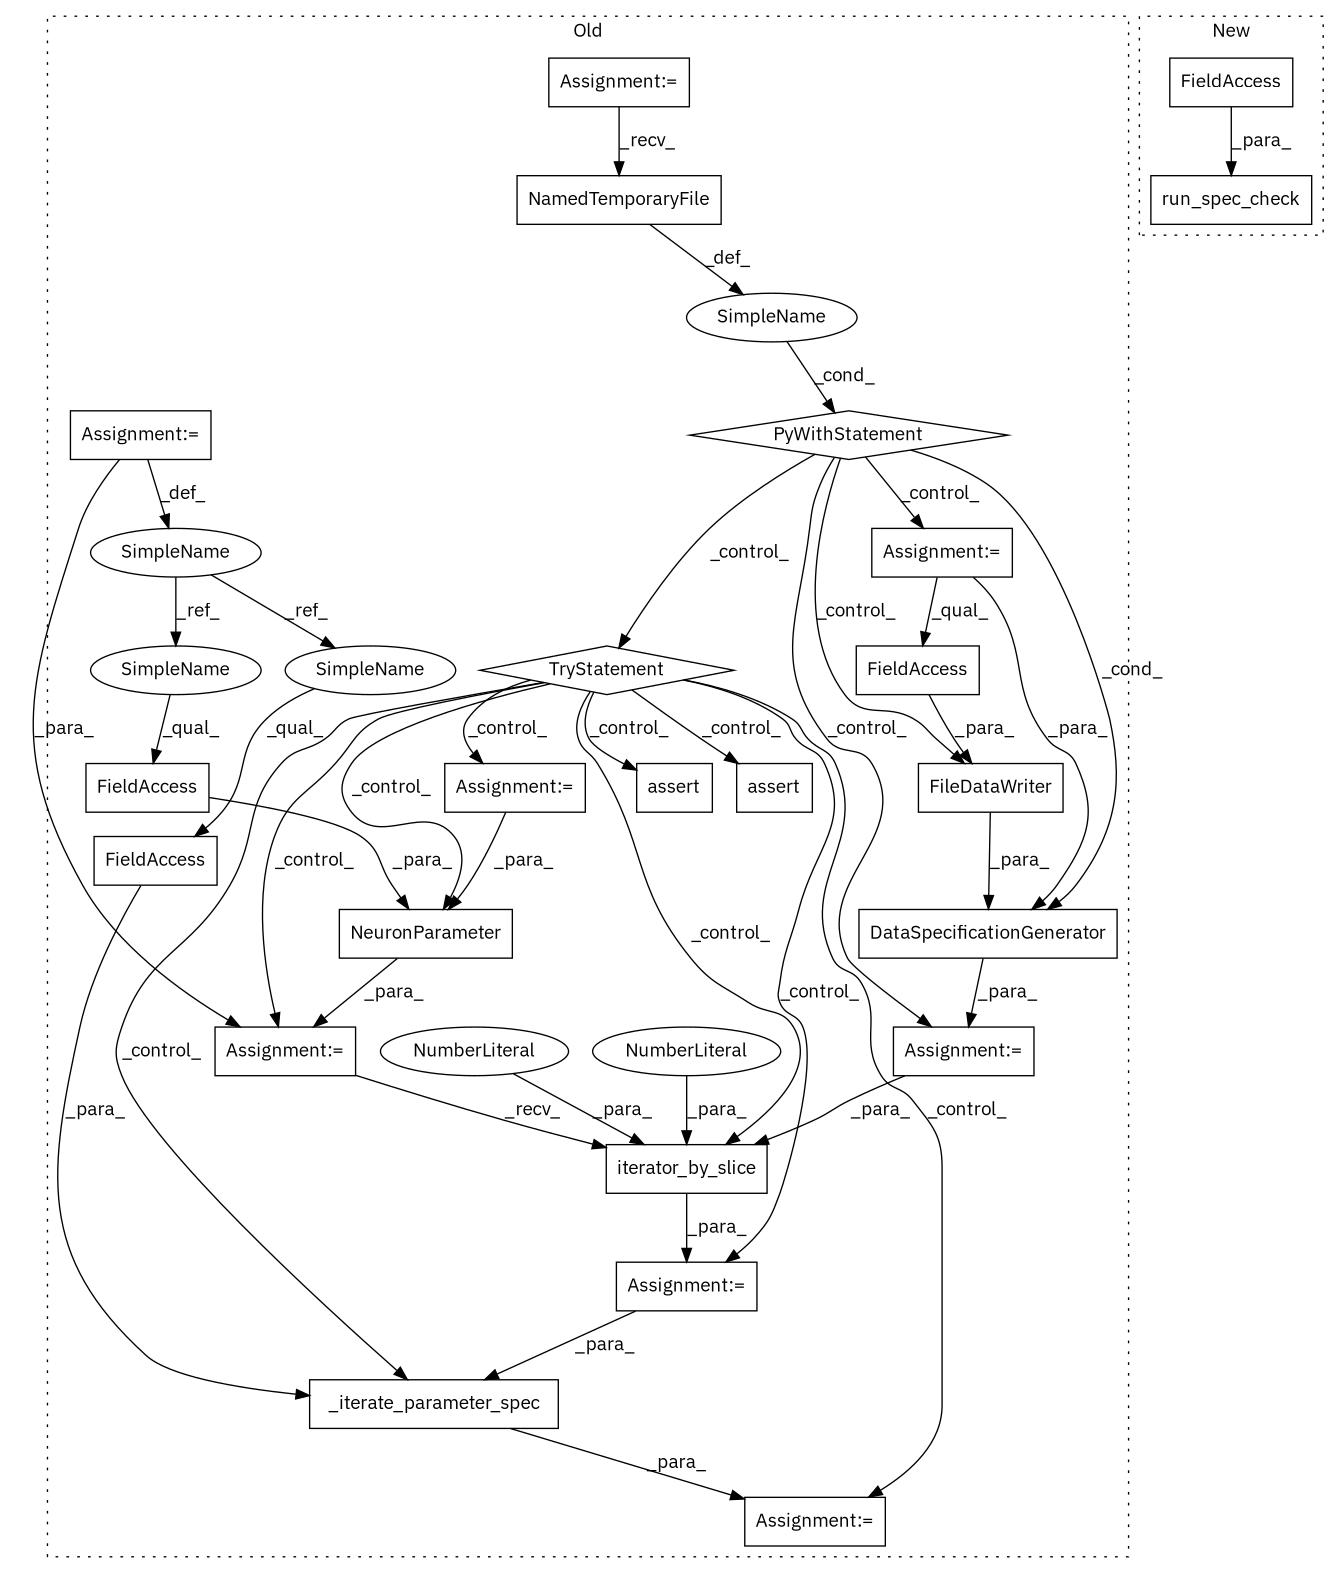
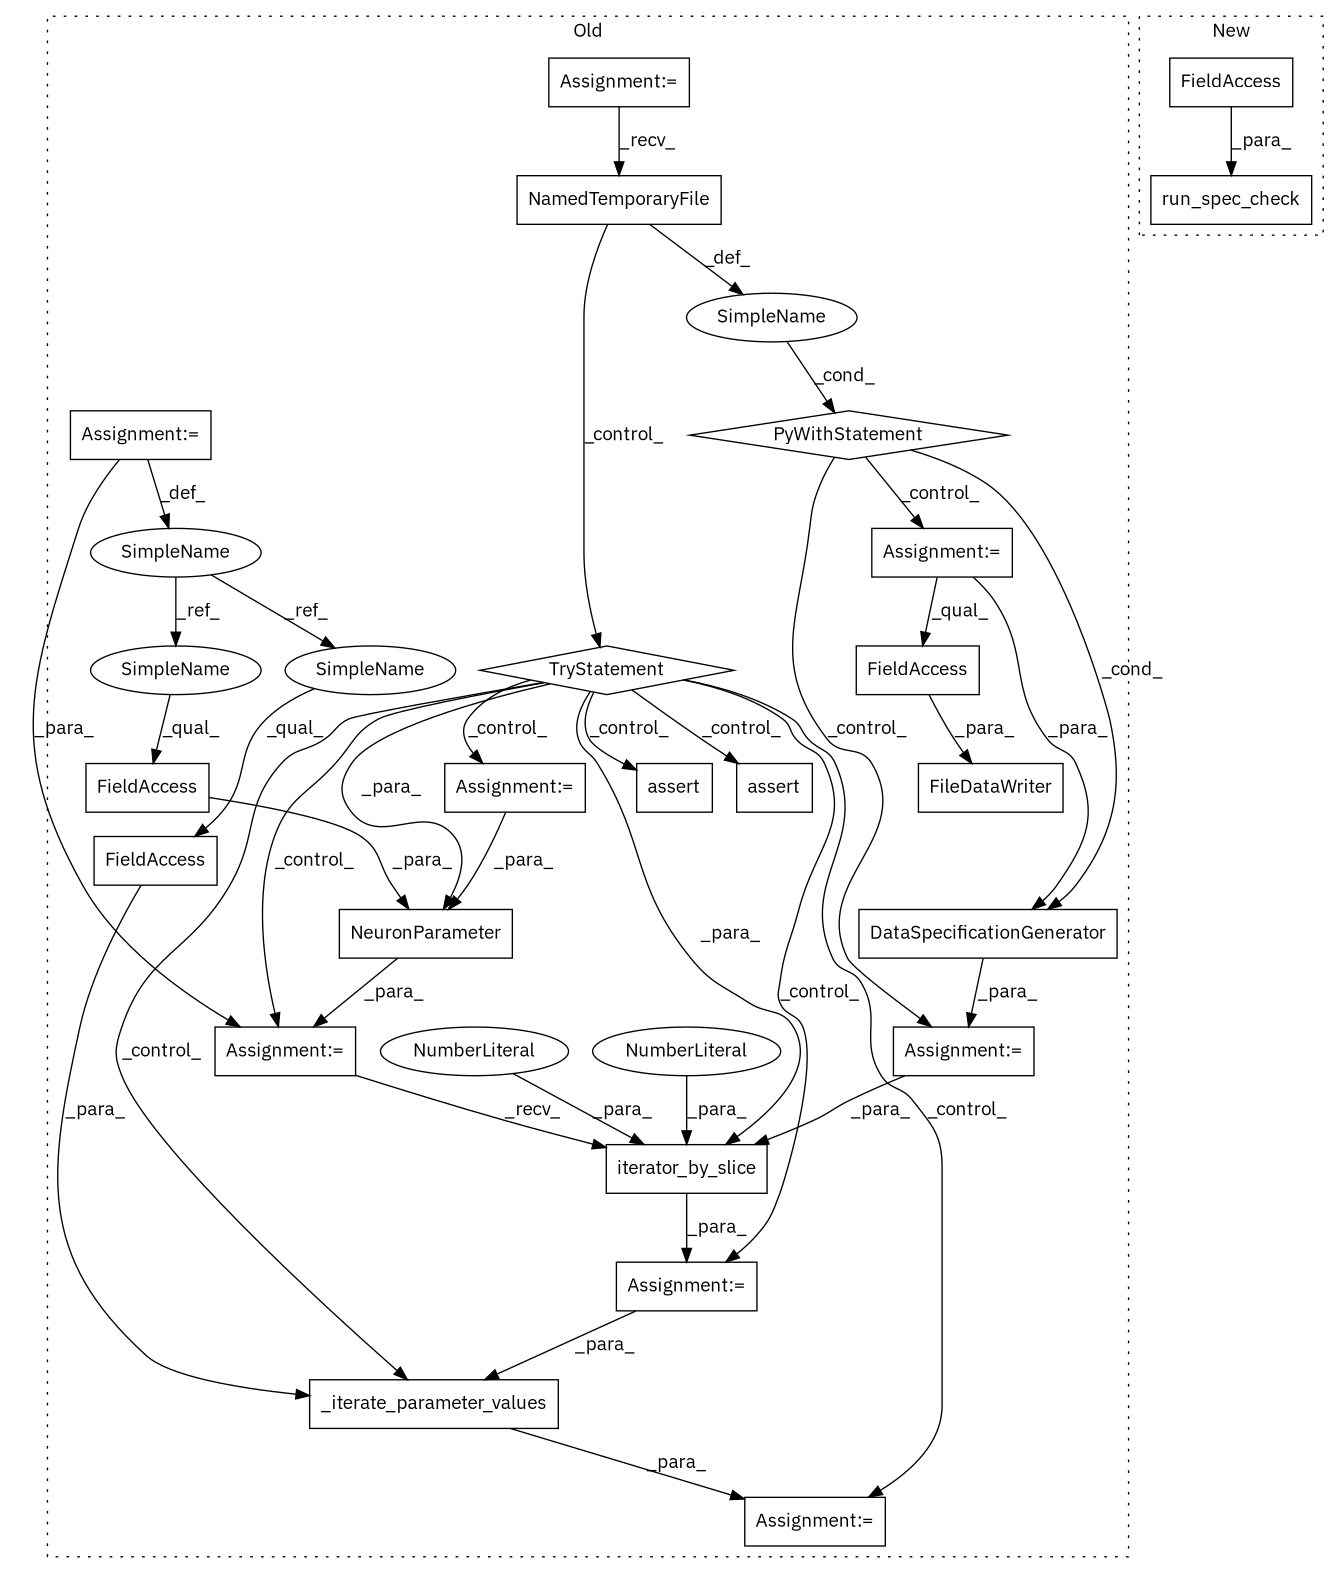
  digraph {
    fontname="IBM Plex Sans"
    node [a=7 fontname="IBM Plex Sans" l=1 s=5403 shape=box]
    edge [fontname="IBM Plex Sans"]
    n1 [a=6 l=7 label=assert s=5598]
    n2 [a=32 l=20 label=NamedTemporaryFile s=5217]
    n3 [a=42 label=SimpleName shape=ellipse l="" s=""]
    n4 [a=104 l="10,2" label=PyWithStatement s="5198,5237" shape=diamond]
    n5 [a=32 l="18,1" label=iterator_by_slice s="5443,5469"]
    n6 [a=34 label=NumberLiteral s=5461 shape=ellipse]
    n7 [a=34 label=NumberLiteral s=5463 shape=ellipse]
    n8 [a=6 l=7 label=assert s=5547]
    n9 [a=54 l=4 label=TryStatement s=5342 shape=diamond]
    n10 [a=32 l="16,1" label=NeuronParameter s="5381,5417"]
    n11 [a=22 l=14 label=FieldAccess]
    n12 [a=42 l=8 label=SimpleName s=5126 shape=ellipse]
    n13 [a=22 l=14 label=FieldAccess s=5522]
    n14 [a=32 l="15,1" label=FileDataWriter s="5303,5327"]
    n15 [a=22 l=9 label=FieldAccess s=5318]
-   n16 [a=32 l="26,1" label=_iterate_parameter_spec s="5487,5536"]
+   n16 [a=32 l="26,1" label=_iterate_parameter_values s="5487,5536"]
    n17 [l=8 label="Assignment:=" s=5108]
    n18 [label="Assignment:=" s=5275]
    n19 [label="Assignment:=" s=5436]
    n20 [l=4 label="Assignment:=" s=5259]
    n21 [label="Assignment:=" s=5486]
    n22 [l=8 label="Assignment:=" s=5126]
    n23 [label="Assignment:=" s=5380]
    n24 [label="Assignment:=" s=5361]
    n25 [a=32 l="27,1" label=DataSpecificationGenerator s="5276,5333"]
    n26 [a=42 l=8 label=SimpleName s=5522 shape=ellipse]
    n27 [a=42 l=8 label=SimpleName shape=ellipse]
    n28 [a=32 l="15,1" label=run_spec_check s="5367,5394"]
    n29 [a=22 l=12 label=FieldAccess s=5382]
    subgraph cluster_1 {
      label=Old
      style=dotted
      n1
      n2
      n3
      n4
      n5
      n6
      n7
      n8
      n9
      n10
      n11
      n12
      n13
      n14
      n15
      n16
      n17
      n18
      n19
      n20
      n21
      n22
      n23
      n24
      n25
      n26
      n27
    }
    subgraph cluster_2 {
      label=New
      style=dotted
      n28
      n29
    }
    n2 -> n3 [label=_def_]
    n3 -> n4 [label=_cond_]
-   n4 -> n9 [label=_control_]
-   n4 -> n14 [label=_control_]
+   n2 -> n9 [label=_control_]
    n4 -> n18 [label=_control_]
    n4 -> n20 [label=_control_]
    n4 -> n25 [label=_cond_]
    n5 -> n19 [label=_para_]
    n6 -> n5 [label=_para_]
    n7 -> n5 [label=_para_]
    n9 -> n1 [label=_control_]
-   n9 -> n5 [label=_control_]
+   n9 -> n5 [label=_para_]
    n9 -> n8 [label=_control_]
-   n9 -> n10 [label=_control_]
+   n9 -> n10 [label=_para_]
    n9 -> n16 [label=_control_]
    n9 -> n19 [label=_control_]
    n9 -> n21 [label=_control_]
    n9 -> n23 [label=_control_]
    n9 -> n24 [label=_control_]
    n10 -> n23 [label=_para_]
    n11 -> n10 [label=_para_]
    n12 -> n26 [label=_ref_]
    n12 -> n27 [label=_ref_]
    n13 -> n16 [label=_para_]
-   n14 -> n25 [label=_para_]
    n15 -> n14 [label=_para_]
    n16 -> n21 [label=_para_]
    n17 -> n2 [label=_recv_]
    n18 -> n5 [label=_para_]
    n19 -> n16 [label=_para_]
    n20 -> n15 [label=_qual_]
    n20 -> n25 [label=_para_]
    n22 -> n12 [label=_def_]
    n22 -> n23 [label=_para_]
    n23 -> n5 [label=_recv_]
    n24 -> n10 [label=_para_]
    n25 -> n18 [label=_para_]
    n26 -> n13 [label=_qual_]
    n27 -> n11 [label=_qual_]
    n29 -> n28 [label=_para_]
  }
